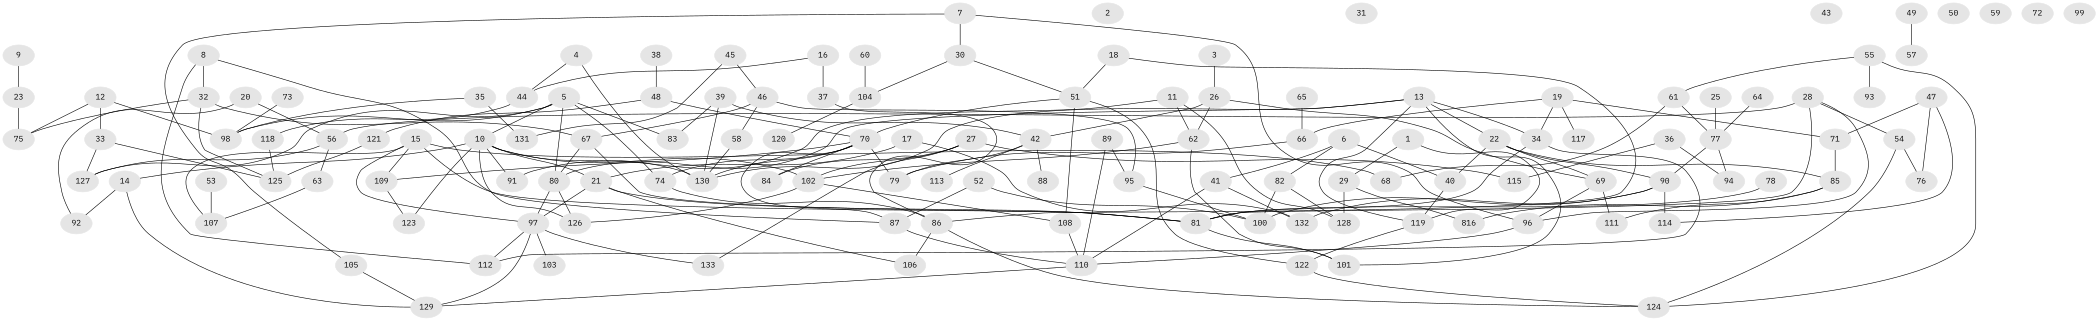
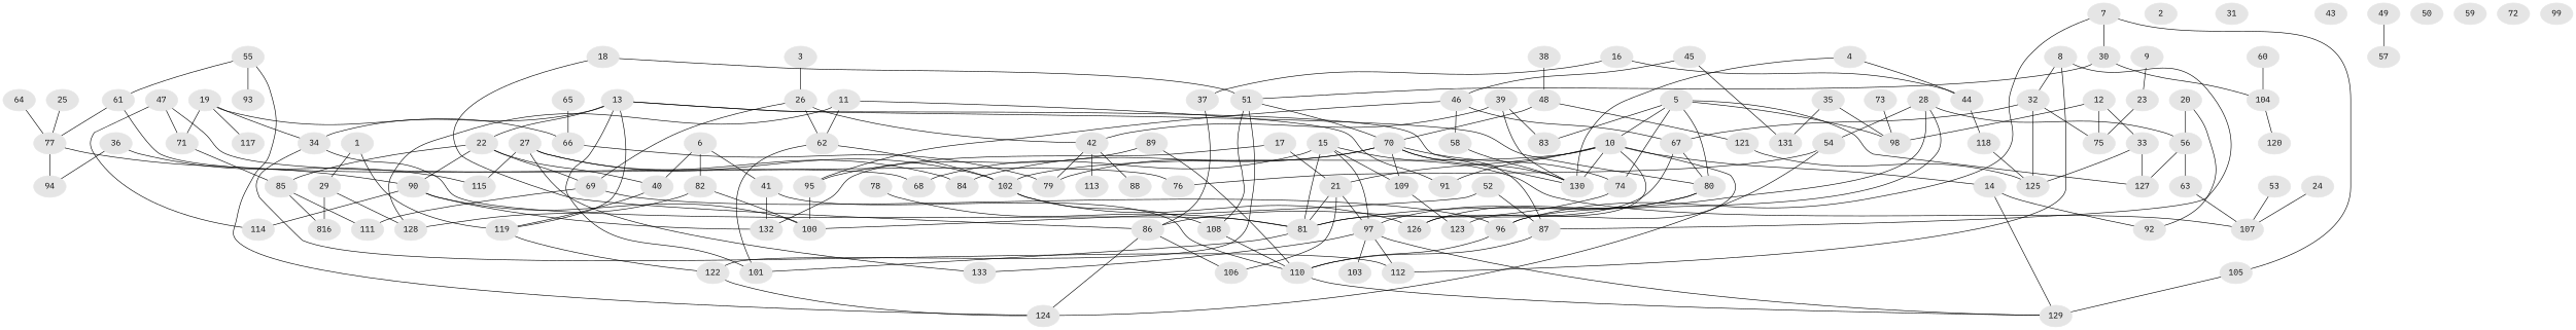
  graph {
    fontname="IBM Plex Mono"
    node [color=gray90 fontname="IBM Plex Mono" style=filled]
    edge [fontname="IBM Plex Mono"]
    1
    29
    119
    128
    n5 [label=816]
    122
    2
    3
    26
    62
    69
    42
    4
    44
    130
    118
    5
    10
    74
    80
    83
    98
    127
    14
    21
    91
    102
    123
    126
    86
    97
    6
    40
    41
    82
    132
    110
    100
    7
    30
    96
    105
    51
    104
    129
    8
    32
    87
    112
    75
    67
    125
    9
    23
    92
    81
    106
    108
    11
    101
    12
    33
    13
    22
    34
    85
    90
    15
    68
    107
    109
    133
    103
    16
    37
    17
    18
    70
    124
    19
    66
    71
    117
    79
    20
    56
    63
    111
    114
+   24
    25
    77
    94
    88
    113
    27
    84
    115
    28
    54
    76
    120
    31
    35
    131
    36
    38
    48
    121
    39
    43
    45
    46
    58
    95
    47
    49
    57
    50
    52
    53
    55
    61
    93
    59
    60
    64
    65
    72
    73
    78
    89
    99
    1 -- 29
    1 -- 119
    29 -- 128
    29 -- n5
    119 -- 122
    122 -- 124
    3 -- 26
    26 -- 62
    26 -- 69
    26 -- 42
    62 -- 102
    62 -- 101
    69 -- 96
    69 -- 111
    42 -- 79
    42 -- 88
    42 -- 113
    4 -- 44
    4 -- 130
    44 -- 118
    118 -- 125
    5 -- 10
    5 -- 74
    5 -- 80
    5 -- 83
    5 -- 98
    5 -- 127
    10 -- 130
    10 -- 14
    10 -- 21
    10 -- 91
    10 -- 102
    10 -- 123
    10 -- 126
    74 -- 86
    80 -- 126
    80 -- 97
    14 -- 129
    14 -- 92
    21 -- 97
    21 -- 81
    21 -- 106
    102 -- 126
    102 -- 108
    86 -- 106
    86 -- 124
    97 -- 129
    97 -- 112
    97 -- 133
    97 -- 103
    6 -- 40
    6 -- 41
    6 -- 82
    40 -- 119
    41 -- 132
    41 -- 110
    82 -- 128
    82 -- 100
    110 -- 129
    7 -- 30
    7 -- 96
    7 -- 105
    30 -- 51
    30 -- 104
    96 -- 110
    105 -- 129
    51 -- 122
    51 -- 108
    51 -- 70
    104 -- 120
    8 -- 32
    8 -- 87
    8 -- 112
    32 -- 75
    32 -- 67
    32 -- 125
    87 -- 110
    67 -- 80
    67 -- 81
    9 -- 23
    23 -- 75
    81 -- 101
    108 -- 110
    11 -- 128
    11 -- 62
    11 -- 91
    12 -- 98
    12 -- 75
    12 -- 33
    33 -- 127
    33 -- 125
    13 -- 119
    13 -- 130
    13 -- 80
    13 -- 101
    13 -- 22
    13 -- 34
    22 -- 69
    22 -- 40
    22 -- 85
    22 -- 90
    34 -- 112
    34 -- 81
    85 -- n5
    85 -- 111
    90 -- 132
    90 -- 100
    90 -- 114
    15 -- 97
    15 -- 81
    15 -- 68
    15 -- 107
    15 -- 109
    109 -- 123
    16 -- 44
    16 -- 37
    37 -- 86
    17 -- 21
    17 -- 132
    18 -- 86
    18 -- 51
    70 -- 130
    70 -- 74
    70 -- 87
    70 -- 109
    70 -- 79
    70 -- 84
    19 -- 34
    19 -- 66
    19 -- 71
    19 -- 117
    66 -- 79
    71 -- 85
    20 -- 92
    20 -- 56
    56 -- 127
    56 -- 63
    63 -- 107
+   24 -- 107
    25 -- 77
    77 -- 90
    77 -- 94
    27 -- 102
    27 -- 133
    27 -- 84
    27 -- 115
    28 -- 96
    28 -- 81
    28 -- 56
    28 -- 54
    54 -- 124
    54 -- 76
    35 -- 98
    35 -- 131
    36 -- 94
    36 -- 115
    38 -- 48
    48 -- 70
    48 -- 121
    121 -- 125
    39 -- 42
    39 -- 130
    39 -- 83
    45 -- 131
    45 -- 46
    46 -- 67
    46 -- 58
    46 -- 95
    58 -- 130
    95 -- 100
    47 -- 71
    47 -- 114
    47 -- 76
    49 -- 57
    52 -- 100
    52 -- 87
    53 -- 107
    55 -- 124
    55 -- 61
    55 -- 93
    61 -- 68
    61 -- 77
    60 -- 104
    64 -- 77
    65 -- 66
    73 -- 98
    78 -- 81
    89 -- 110
    89 -- 95
  }
